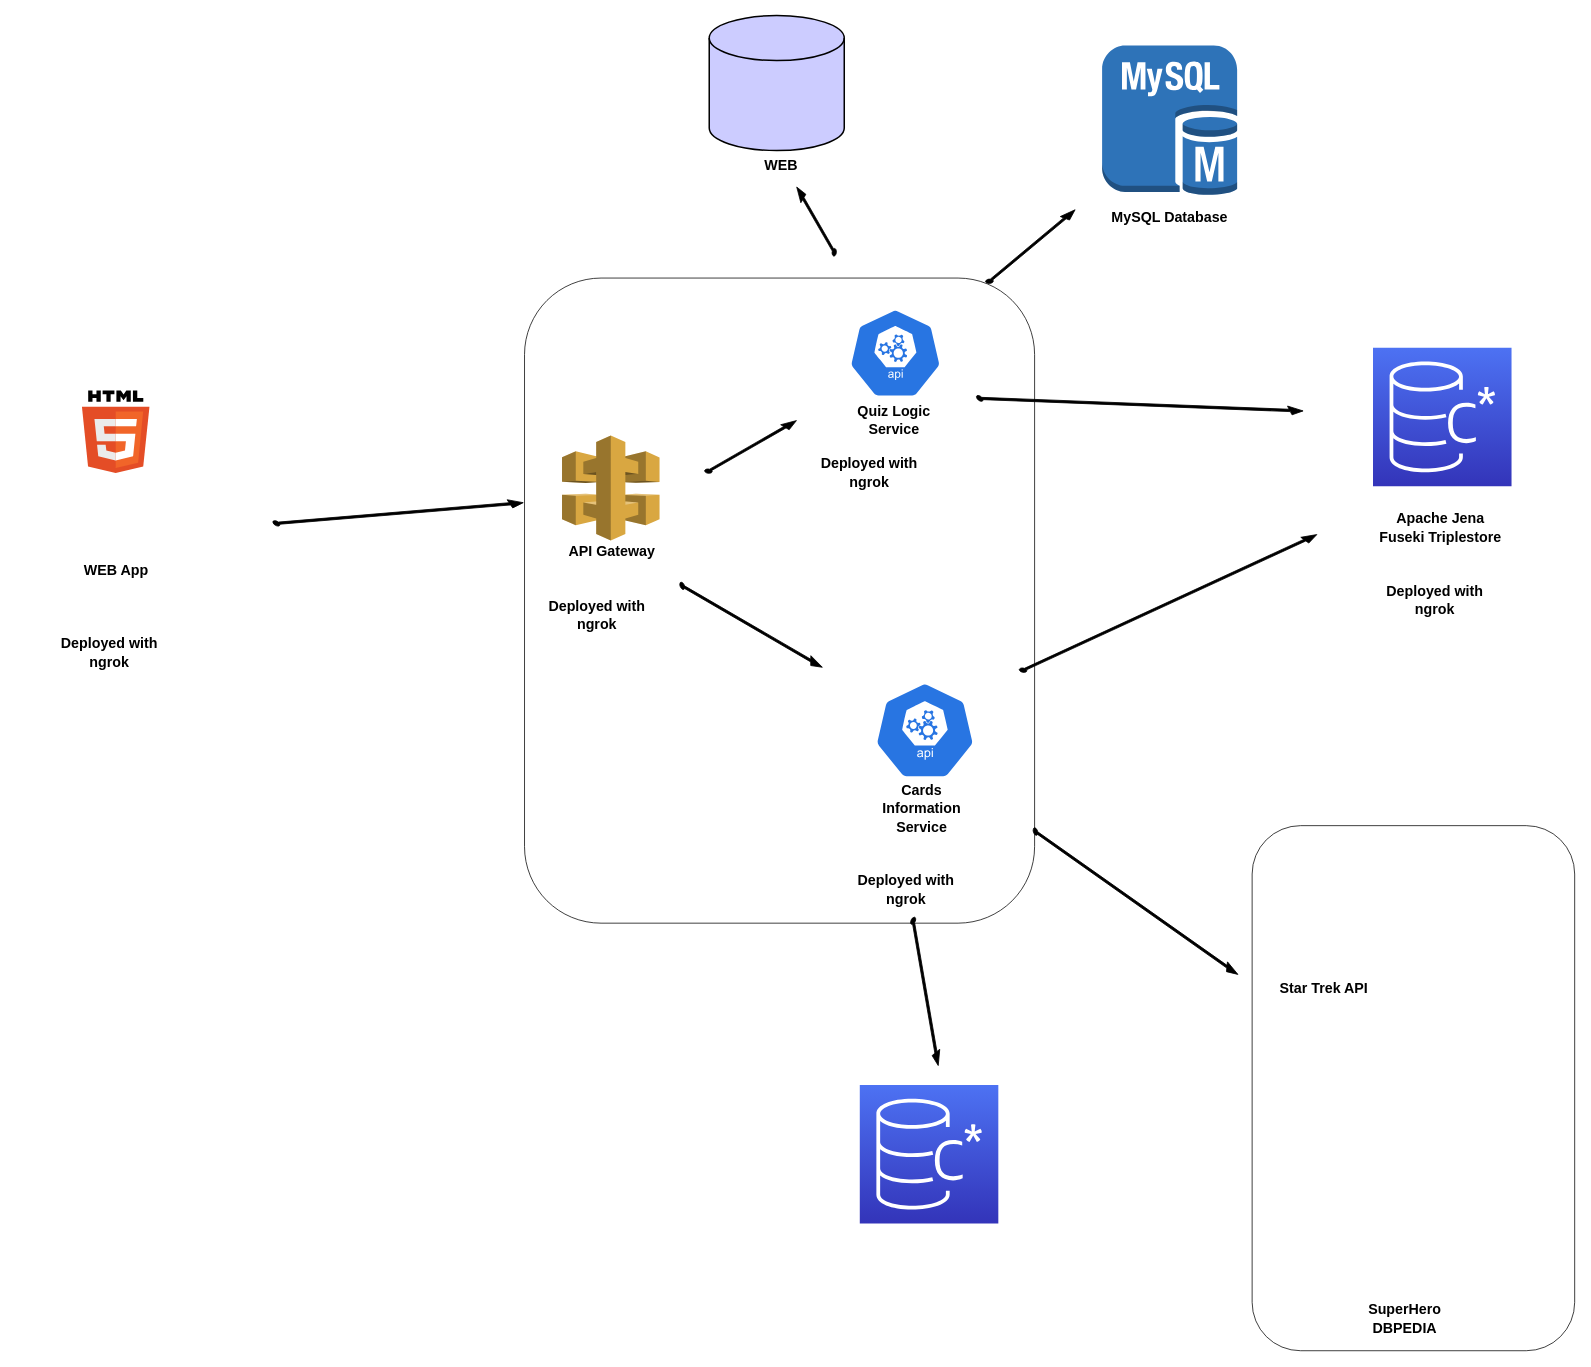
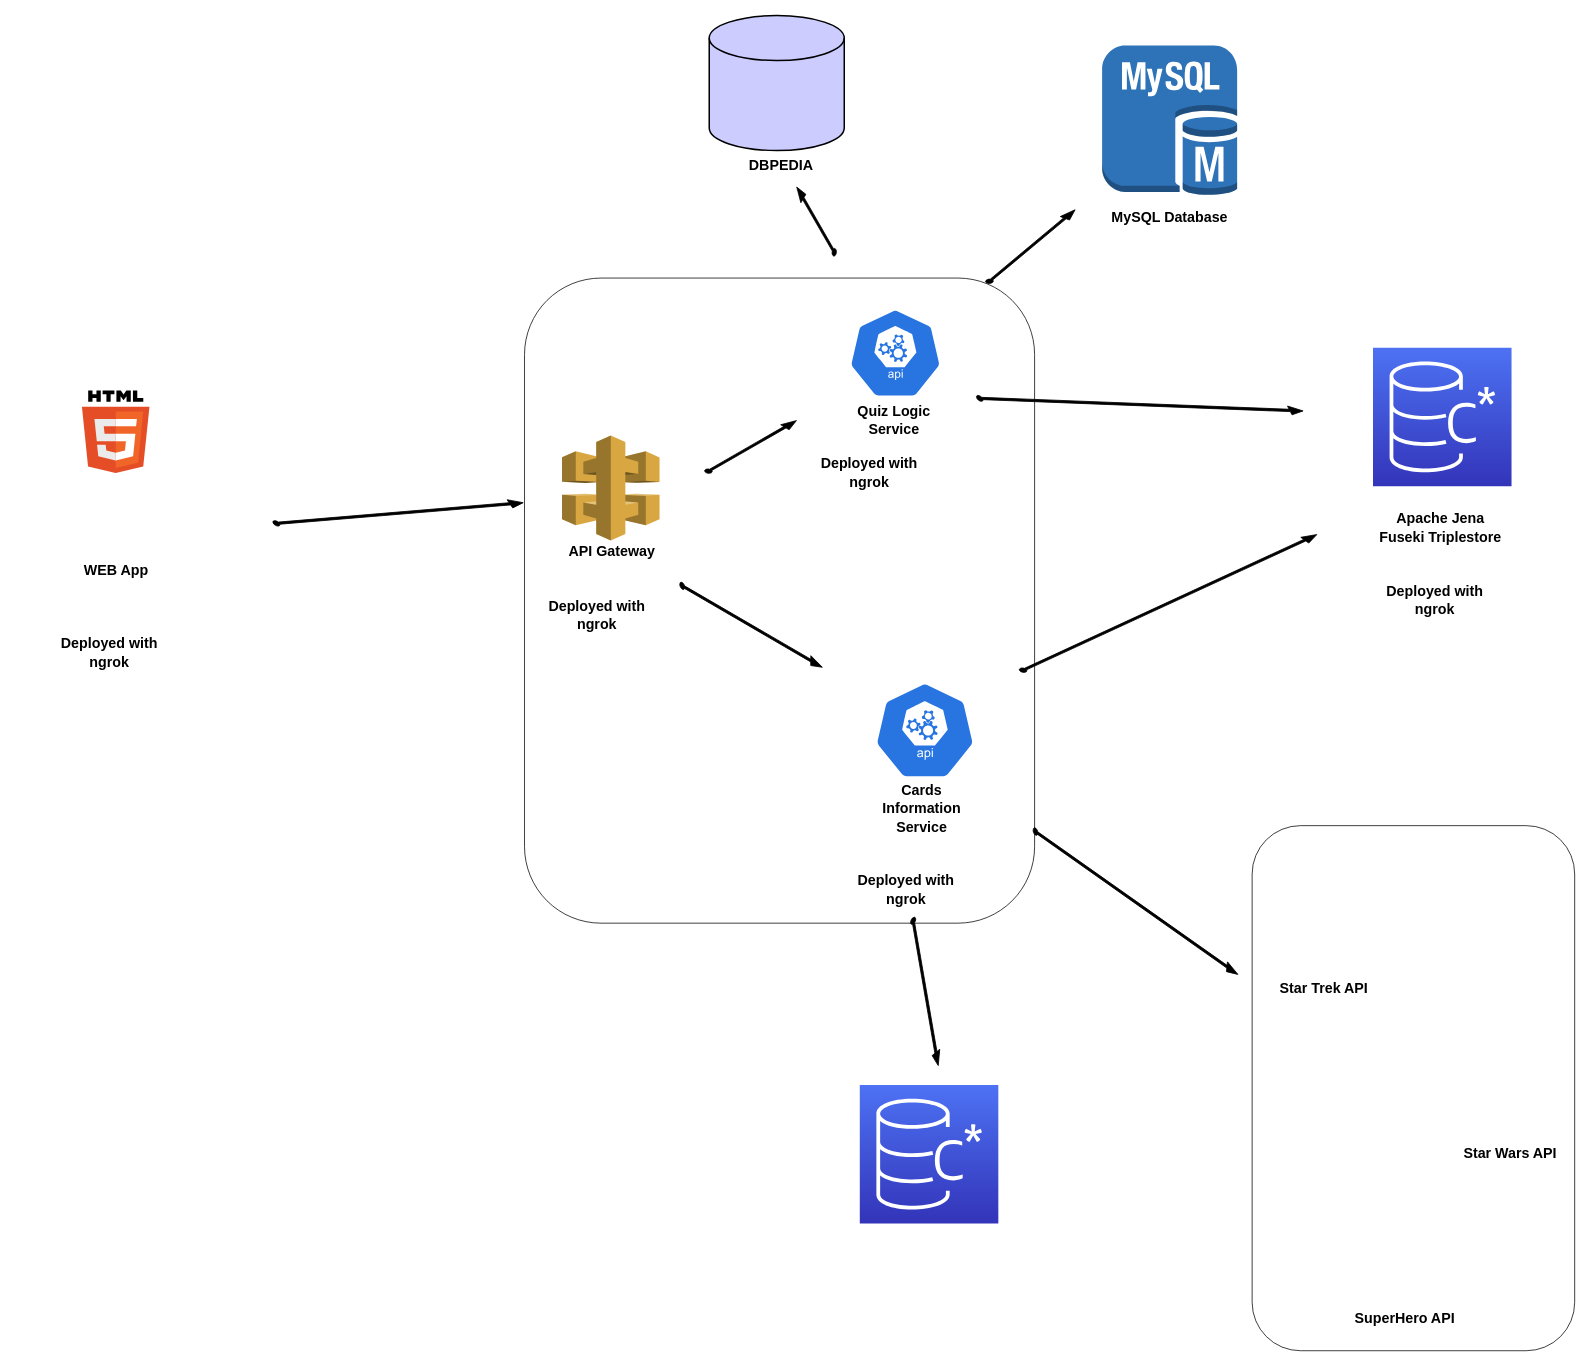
  <mxCell id="0" />
  <mxCell id="1" parent="0" />
  <mxCell id="2" value="" style="outlineConnect=0;dashed=0;verticalLabelPosition=bottom;verticalAlign=top;align=center;html=1;shape=mxgraph.aws3.api_gateway;fillColor=#D9A741;gradientColor=none;" vertex="1" parent="1"><mxGeometry x="748.75" y="580" width="130" height="140" as="geometry" /></mxCell>
  <mxCell id="3" value="" style="verticalLabelPosition=bottom;html=1;verticalAlign=top;strokeWidth=1;align=center;outlineConnect=0;dashed=0;outlineConnect=0;shape=mxgraph.aws3d.arrowNE;fillColor=#000000;aspect=fixed;" vertex="1" parent="1"><mxGeometry x="938.75" y="560" width="122.5" height="70" as="geometry" /></mxCell>
  <mxCell id="4" value="" style="sketch=0;html=1;dashed=0;whitespace=wrap;fillColor=#2875E2;strokeColor=#ffffff;points=[[0.005,0.63,0],[0.1,0.2,0],[0.9,0.2,0],[0.5,0,0],[0.995,0.63,0],[0.72,0.99,0],[0.5,1,0],[0.28,0.99,0]];verticalLabelPosition=bottom;align=center;verticalAlign=top;shape=mxgraph.kubernetes.icon;prIcon=api" vertex="1" parent="1"><mxGeometry x="1107.5" y="410" width="171.25" height="120" as="geometry" /></mxCell>
  <mxCell id="5" value="" style="verticalLabelPosition=bottom;html=1;verticalAlign=top;strokeWidth=1;align=center;outlineConnect=0;dashed=0;outlineConnect=0;shape=mxgraph.aws3d.arrowNE;fillColor=#000000;aspect=fixed;rotation=60;" vertex="1" parent="1"><mxGeometry x="903.75" y="778" width="192.5" height="110" as="geometry" /></mxCell>
  <mxCell id="6" value="" style="sketch=0;html=1;dashed=0;whitespace=wrap;fillColor=#2875E2;strokeColor=#ffffff;points=[[0.005,0.63,0],[0.1,0.2,0],[0.9,0.2,0],[0.5,0,0],[0.995,0.63,0],[0.72,0.99,0],[0.5,1,0],[0.28,0.99,0]];verticalLabelPosition=bottom;align=center;verticalAlign=top;shape=mxgraph.kubernetes.icon;prIcon=api" vertex="1" parent="1"><mxGeometry x="1158.75" y="908" width="147.5" height="130" as="geometry" /></mxCell>
  <mxCell id="7" value="&lt;h2 style=&quot;line-height: 130%; font-size: 19px;&quot;&gt;&lt;font style=&quot;font-size: 19px;&quot;&gt;Quiz Logic Service&lt;/font&gt;&lt;/h2&gt;" style="text;html=1;strokeColor=none;fillColor=none;align=center;verticalAlign=middle;whiteSpace=wrap;rounded=0;" vertex="1" parent="1"><mxGeometry x="1115" y="520" width="152.5" height="80" as="geometry" /></mxCell>
  <mxCell id="8" value="&lt;h2 style=&quot;line-height: 130%; font-size: 19px;&quot;&gt;&lt;font style=&quot;font-size: 19px;&quot;&gt;Cards Information Service&lt;/font&gt;&lt;/h2&gt;" style="text;html=1;strokeColor=none;fillColor=none;align=center;verticalAlign=middle;whiteSpace=wrap;rounded=0;" vertex="1" parent="1"><mxGeometry x="1151.75" y="1038" width="152.5" height="80" as="geometry" /></mxCell>
  <mxCell id="9" value="&lt;h2 style=&quot;line-height: 130%; font-size: 19px;&quot;&gt;API Gateway&lt;/h2&gt;" style="text;html=1;strokeColor=none;fillColor=none;align=center;verticalAlign=middle;whiteSpace=wrap;rounded=0;" vertex="1" parent="1"><mxGeometry x="738.75" y="695" width="152.5" height="80" as="geometry" /></mxCell>
  <mxCell id="10" value="" style="outlineConnect=0;dashed=0;verticalLabelPosition=bottom;verticalAlign=top;align=center;html=1;shape=mxgraph.aws3.mysql_db_instance;fillColor=#2E73B8;gradientColor=none;fontSize=19;" vertex="1" parent="1"><mxGeometry x="1468.75" y="60" width="180" height="200" as="geometry" /></mxCell>
  <mxCell id="11" value="&lt;h2 style=&quot;line-height: 130%; font-size: 19px;&quot;&gt;MySQL Database&lt;br&gt;&lt;/h2&gt;" style="text;html=1;strokeColor=none;fillColor=none;align=center;verticalAlign=middle;whiteSpace=wrap;rounded=0;" vertex="1" parent="1"><mxGeometry x="1468.75" y="250" width="180" height="80" as="geometry" /></mxCell>
  <mxCell id="12" value="" style="dashed=0;outlineConnect=0;html=1;align=center;labelPosition=center;verticalLabelPosition=bottom;verticalAlign=top;shape=mxgraph.weblogos.html5;fontSize=19;fillColor=#000000;" vertex="1" parent="1"><mxGeometry x="108.75" y="520" width="90" height="110" as="geometry" /></mxCell>
  <mxCell id="13" value="" style="shape=image;html=1;verticalAlign=top;verticalLabelPosition=bottom;labelBackgroundColor=#ffffff;imageAspect=0;aspect=fixed;image=https://cdn1.iconfinder.com/data/icons/bootstrap-vol-3/16/filetype-css-128.png;fontSize=19;fillColor=#000000;" vertex="1" parent="1"><mxGeometry x="208.75" y="570" width="90" height="90" as="geometry" /></mxCell>
  <mxCell id="14" value="" style="shape=image;html=1;verticalAlign=top;verticalLabelPosition=bottom;labelBackgroundColor=#ffffff;imageAspect=0;aspect=fixed;image=https://cdn4.iconfinder.com/data/icons/scripting-and-programming-languages/512/js-128.png;fontSize=19;fillColor=#000000;" vertex="1" parent="1"><mxGeometry x="128.75" y="660" width="80" height="80" as="geometry" /></mxCell>
  <mxCell id="15" value="" style="shape=image;html=1;verticalAlign=top;verticalLabelPosition=bottom;labelBackgroundColor=#ffffff;imageAspect=0;aspect=fixed;image=https://cdn0.iconfinder.com/data/icons/super-batman/24/3151604_-_action_avengers_book_comic_marvel_movie-128.png;fontSize=19;fillColor=#000000;" vertex="1" parent="1"><mxGeometry x="1691" y="1368" width="128" height="128" as="geometry" /></mxCell>
  <mxCell id="16" value="" style="shape=image;html=1;verticalAlign=top;verticalLabelPosition=bottom;labelBackgroundColor=#ffffff;imageAspect=0;aspect=fixed;image=https://cdn0.iconfinder.com/data/icons/pokemon-go-vol-2/135/_pikachu-128.png;fontSize=19;fillColor=#000000;" vertex="1" parent="1"><mxGeometry x="1948.75" y="1146" width="128" height="128" as="geometry" /></mxCell>
  <mxCell id="17" value="" style="shape=image;html=1;verticalAlign=top;verticalLabelPosition=bottom;labelBackgroundColor=#ffffff;imageAspect=0;aspect=fixed;image=https://cdn0.iconfinder.com/data/icons/super-batman/24/3151557_-_geek_logo_movie_star_trek-128.png;fontSize=19;fillColor=#000000;" vertex="1" parent="1"><mxGeometry x="1691" y="1146" width="140" height="140" as="geometry" /></mxCell>
  <mxCell id="18" value="" style="shape=image;html=1;verticalAlign=top;verticalLabelPosition=bottom;labelBackgroundColor=#ffffff;imageAspect=0;aspect=fixed;image=https://cdn0.iconfinder.com/data/icons/super-batman/24/3151564_-_droid_r2d2_robot_star_wars-128.png;fontSize=19;fillColor=#000000;" vertex="1" parent="1"><mxGeometry x="1948.75" y="1370" width="128" height="128" as="geometry" /></mxCell>
  <mxCell id="19" value="&lt;h2 style=&quot;line-height: 130%; font-size: 19px;&quot;&gt;&amp;nbsp;Star Trek API&lt;/h2&gt;" style="text;html=1;strokeColor=none;fillColor=none;align=center;verticalAlign=middle;whiteSpace=wrap;rounded=0;" vertex="1" parent="1"><mxGeometry x="1684.75" y="1278" width="154" height="80" as="geometry" /></mxCell>
+ <mxCell id="20" value="&lt;h2 style=&quot;line-height: 130%; font-size: 19px;&quot;&gt;Star Wars API&lt;/h2&gt;" style="text;html=1;strokeColor=none;fillColor=none;align=center;verticalAlign=middle;whiteSpace=wrap;rounded=0;" vertex="1" parent="1"><mxGeometry x="1935.75" y="1498" width="154" height="80" as="geometry" /></mxCell>
  <mxCell id="21" value="" style="rounded=1;whiteSpace=wrap;html=1;fontSize=19;fillColor=none;" vertex="1" parent="1"><mxGeometry x="1668.75" y="1100" width="430" height="700" as="geometry" /></mxCell>
  <mxCell id="22" value="" style="rounded=1;whiteSpace=wrap;html=1;fontSize=19;fillColor=none;" vertex="1" parent="1"><mxGeometry x="698.75" y="370" width="680" height="860" as="geometry" /></mxCell>
  <mxCell id="23" value="&lt;h2 style=&quot;line-height: 130%; font-size: 19px;&quot;&gt;Apache Jena Fuseki Triplestore&lt;/h2&gt;" style="text;html=1;strokeColor=none;fillColor=none;align=center;verticalAlign=middle;whiteSpace=wrap;rounded=0;" vertex="1" parent="1"><mxGeometry x="1829.88" y="663.12" width="180" height="80" as="geometry" /></mxCell>
  <mxCell id="24" value="&lt;h2 style=&quot;line-height: 130%; font-size: 19px;&quot;&gt;WEB App&lt;br&gt;&lt;/h2&gt;" style="text;html=1;strokeColor=none;fillColor=none;align=center;verticalAlign=middle;whiteSpace=wrap;rounded=0;" vertex="1" parent="1"><mxGeometry x="77.5" y="720" width="152.5" height="80" as="geometry" /></mxCell>
  <mxCell id="25" value="" style="strokeWidth=2;html=1;shape=mxgraph.flowchart.database;whiteSpace=wrap;fillColor=#CCCCFF;" vertex="1" parent="1"><mxGeometry x="945" y="20" width="180" height="180" as="geometry" /></mxCell>
- <mxCell id="26" value="&lt;h2 style=&quot;line-height: 130%; font-size: 19px;&quot;&gt;WEB&lt;/h2&gt;" style="text;html=1;strokeColor=none;fillColor=none;align=center;verticalAlign=middle;whiteSpace=wrap;rounded=0;" vertex="1" parent="1"><mxGeometry x="951.25" y="180" width="180" height="80" as="geometry" /></mxCell>
+ <mxCell id="26" value="&lt;h2 style=&quot;line-height: 130%; font-size: 19px;&quot;&gt;DBPEDIA&lt;/h2&gt;" style="text;html=1;strokeColor=none;fillColor=none;align=center;verticalAlign=middle;whiteSpace=wrap;rounded=0;" vertex="1" parent="1"><mxGeometry x="951.25" y="180" width="180" height="80" as="geometry" /></mxCell>
  <mxCell id="27" value="" style="verticalLabelPosition=bottom;html=1;verticalAlign=top;strokeWidth=1;align=center;outlineConnect=0;dashed=0;outlineConnect=0;shape=mxgraph.aws3d.arrowNE;fillColor=#000000;aspect=fixed;rotation=-90;" vertex="1" parent="1"><mxGeometry x="1041.87" y="268.38" width="92.12" height="52.64" as="geometry" /></mxCell>
  <mxCell id="28" value="" style="verticalLabelPosition=bottom;html=1;verticalAlign=top;strokeWidth=1;align=center;outlineConnect=0;dashed=0;outlineConnect=0;shape=mxgraph.aws3d.arrowNE;fillColor=#000000;aspect=fixed;rotation=5;" vertex="1" parent="1"><mxGeometry x="1366.75" y="695" width="379.54" height="216.87" as="geometry" /></mxCell>
  <mxCell id="29" value="" style="verticalLabelPosition=bottom;html=1;verticalAlign=top;strokeWidth=1;align=center;outlineConnect=0;dashed=0;outlineConnect=0;shape=mxgraph.aws3d.arrowNE;fillColor=#000000;aspect=fixed;rotation=65;" vertex="1" parent="1"><mxGeometry x="1366.75" y="1118" width="291.68" height="166.66" as="geometry" /></mxCell>
  <mxCell id="30" value="" style="shape=image;html=1;verticalAlign=top;verticalLabelPosition=bottom;labelBackgroundColor=#ffffff;imageAspect=0;aspect=fixed;image=https://cdn2.iconfinder.com/data/icons/essential-web-5/50/placeholder-dash-dot-disapear-frame-128.png" vertex="1" parent="1"><mxGeometry x="20" y="490" width="330" height="330" as="geometry" /></mxCell>
  <mxCell id="31" value="&lt;h2 style=&quot;line-height: 130%; font-size: 19px;&quot;&gt;Deployed with ngrok&lt;br&gt;&lt;/h2&gt;" style="text;html=1;strokeColor=none;fillColor=none;align=center;verticalAlign=middle;whiteSpace=wrap;rounded=0;" vertex="1" parent="1"><mxGeometry x="68.75" y="830" width="152.5" height="80" as="geometry" /></mxCell>
  <mxCell id="32" value="" style="shape=image;html=1;verticalAlign=top;verticalLabelPosition=bottom;labelBackgroundColor=#ffffff;imageAspect=0;aspect=fixed;image=https://cdn2.iconfinder.com/data/icons/essential-web-5/50/placeholder-dash-dot-disapear-frame-128.png" vertex="1" parent="1"><mxGeometry x="708.75" y="565" width="210" height="210" as="geometry" /></mxCell>
  <mxCell id="33" value="&lt;h2 style=&quot;line-height: 130%; font-size: 19px;&quot;&gt;Deployed with ngrok&lt;br&gt;&lt;/h2&gt;" style="text;html=1;strokeColor=none;fillColor=none;align=center;verticalAlign=middle;whiteSpace=wrap;rounded=0;" vertex="1" parent="1"><mxGeometry x="718.75" y="780" width="152.5" height="80" as="geometry" /></mxCell>
  <mxCell id="34" value="" style="shape=image;html=1;verticalAlign=top;verticalLabelPosition=bottom;labelBackgroundColor=#ffffff;imageAspect=0;aspect=fixed;image=https://cdn2.iconfinder.com/data/icons/essential-web-5/50/placeholder-dash-dot-disapear-frame-128.png" vertex="1" parent="1"><mxGeometry x="1088.75" y="400" width="200" height="200" as="geometry" /></mxCell>
  <mxCell id="35" value="&lt;h2 style=&quot;line-height: 130%; font-size: 19px;&quot;&gt;Deployed with ngrok&lt;br&gt;&lt;/h2&gt;" style="text;html=1;strokeColor=none;fillColor=none;align=center;verticalAlign=middle;whiteSpace=wrap;rounded=0;" vertex="1" parent="1"><mxGeometry x="1081.75" y="590" width="152.5" height="80" as="geometry" /></mxCell>
  <mxCell id="36" value="" style="shape=image;html=1;verticalAlign=top;verticalLabelPosition=bottom;labelBackgroundColor=#ffffff;imageAspect=0;aspect=fixed;image=https://cdn2.iconfinder.com/data/icons/essential-web-5/50/placeholder-dash-dot-disapear-frame-128.png" vertex="1" parent="1"><mxGeometry x="1098.75" y="888" width="260" height="260" as="geometry" /></mxCell>
  <mxCell id="37" value="&lt;h2 style=&quot;line-height: 130%; font-size: 19px;&quot;&gt;Deployed with ngrok&lt;br&gt;&lt;/h2&gt;" style="text;html=1;strokeColor=none;fillColor=none;align=center;verticalAlign=middle;whiteSpace=wrap;rounded=0;" vertex="1" parent="1"><mxGeometry x="1131.25" y="1146" width="152.5" height="80" as="geometry" /></mxCell>
  <mxCell id="38" value="" style="shape=image;html=1;verticalAlign=top;verticalLabelPosition=bottom;labelBackgroundColor=#ffffff;imageAspect=0;aspect=fixed;image=https://cdn2.iconfinder.com/data/icons/superhero-neon-circle/64/2-superhero-128.png" vertex="1" parent="1"><mxGeometry x="1806.75" y="1590" width="128" height="128" as="geometry" /></mxCell>
- <mxCell id="39" value="&lt;h2 style=&quot;line-height: 130%; font-size: 19px;&quot;&gt;SuperHero DBPEDIA&lt;/h2&gt;" style="text;html=1;strokeColor=none;fillColor=none;align=center;verticalAlign=middle;whiteSpace=wrap;rounded=0;" vertex="1" parent="1"><mxGeometry x="1796.25" y="1718" width="152.5" height="80" as="geometry" /></mxCell>
+ <mxCell id="39" value="&lt;h2 style=&quot;line-height: 130%; font-size: 19px;&quot;&gt;SuperHero API&lt;/h2&gt;" style="text;html=1;strokeColor=none;fillColor=none;align=center;verticalAlign=middle;whiteSpace=wrap;rounded=0;" vertex="1" parent="1"><mxGeometry x="1796.25" y="1718" width="152.5" height="80" as="geometry" /></mxCell>
  <mxCell id="40" value="" style="sketch=0;points=[[0,0,0],[0.25,0,0],[0.5,0,0],[0.75,0,0],[1,0,0],[0,1,0],[0.25,1,0],[0.5,1,0],[0.75,1,0],[1,1,0],[0,0.25,0],[0,0.5,0],[0,0.75,0],[1,0.25,0],[1,0.5,0],[1,0.75,0]];outlineConnect=0;fontColor=#232F3E;gradientColor=#4D72F3;gradientDirection=north;fillColor=#3334B9;strokeColor=#ffffff;dashed=0;verticalLabelPosition=bottom;verticalAlign=top;align=center;html=1;fontSize=12;fontStyle=0;aspect=fixed;shape=mxgraph.aws4.resourceIcon;resIcon=mxgraph.aws4.managed_apache_cassandra_service;" vertex="1" parent="1"><mxGeometry x="1145.71" y="1445.66" width="184.68" height="184.68" as="geometry" /></mxCell>
  <mxCell id="41" value="" style="verticalLabelPosition=bottom;html=1;verticalAlign=top;strokeWidth=1;align=center;outlineConnect=0;dashed=0;outlineConnect=0;shape=mxgraph.aws3d.arrowNE;fillColor=#000000;aspect=fixed;rotation=-10;" vertex="1" parent="1"><mxGeometry x="1306.25" y="290" width="134.17" height="76.66" as="geometry" /></mxCell>
  <mxCell id="42" value="" style="sketch=0;points=[[0,0,0],[0.25,0,0],[0.5,0,0],[0.75,0,0],[1,0,0],[0,1,0],[0.25,1,0],[0.5,1,0],[0.75,1,0],[1,1,0],[0,0.25,0],[0,0.5,0],[0,0.75,0],[1,0.25,0],[1,0.5,0],[1,0.75,0]];outlineConnect=0;fontColor=#232F3E;gradientColor=#4D72F3;gradientDirection=north;fillColor=#3334B9;strokeColor=#ffffff;dashed=0;verticalLabelPosition=bottom;verticalAlign=top;align=center;html=1;fontSize=12;fontStyle=0;aspect=fixed;shape=mxgraph.aws4.resourceIcon;resIcon=mxgraph.aws4.managed_apache_cassandra_service;" vertex="1" parent="1"><mxGeometry x="1829.88" y="462.78" width="184.68" height="184.68" as="geometry" /></mxCell>
  <mxCell id="43" value="" style="verticalLabelPosition=bottom;html=1;verticalAlign=top;strokeWidth=1;align=center;outlineConnect=0;dashed=0;outlineConnect=0;shape=mxgraph.aws3d.arrowNE;fillColor=#000000;aspect=fixed;rotation=110;" vertex="1" parent="1"><mxGeometry x="1145.71" y="1270.46" width="175.02" height="100" as="geometry" /></mxCell>
  <mxCell id="44" value="" style="verticalLabelPosition=bottom;html=1;verticalAlign=top;strokeWidth=1;align=center;outlineConnect=0;dashed=0;outlineConnect=0;shape=mxgraph.aws3d.arrowNE;fillColor=#000000;aspect=fixed;rotation=25;" vertex="1" parent="1"><mxGeometry x="383.75" y="600" width="291.68" height="166.66" as="geometry" /></mxCell>
  <mxCell id="45" value="" style="shape=image;html=1;verticalAlign=top;verticalLabelPosition=bottom;labelBackgroundColor=#ffffff;imageAspect=0;aspect=fixed;image=https://cdn2.iconfinder.com/data/icons/essential-web-5/50/placeholder-dash-dot-disapear-frame-128.png" vertex="1" parent="1"><mxGeometry x="1750" y="420.12" width="339.75" height="339.75" as="geometry" /></mxCell>
  <mxCell id="46" value="&lt;h2 style=&quot;line-height: 130%; font-size: 19px;&quot;&gt;Deployed with ngrok&lt;br&gt;&lt;/h2&gt;" style="text;html=1;strokeColor=none;fillColor=none;align=center;verticalAlign=middle;whiteSpace=wrap;rounded=0;" vertex="1" parent="1"><mxGeometry x="1835.88" y="759.87" width="152.5" height="80" as="geometry" /></mxCell>
  <mxCell id="47" value="" style="verticalLabelPosition=bottom;html=1;verticalAlign=top;strokeWidth=1;align=center;outlineConnect=0;dashed=0;outlineConnect=0;shape=mxgraph.aws3d.arrowNE;fillColor=#000000;aspect=fixed;rotation=32;" vertex="1" parent="1"><mxGeometry x="1328.5" y="430.07" width="379.54" height="216.87" as="geometry" /></mxCell>
